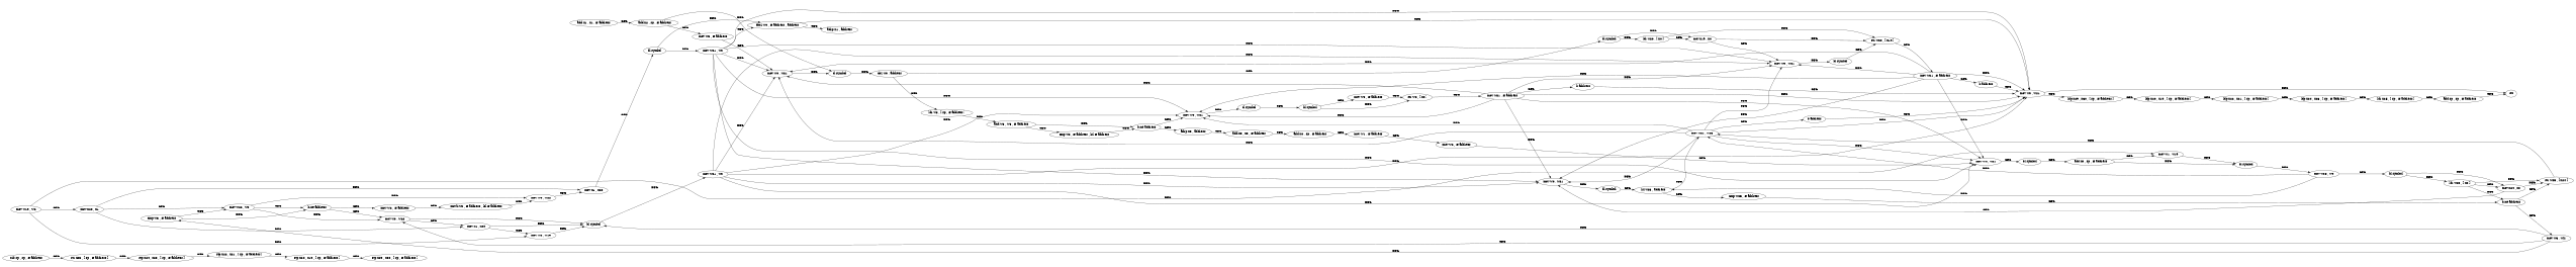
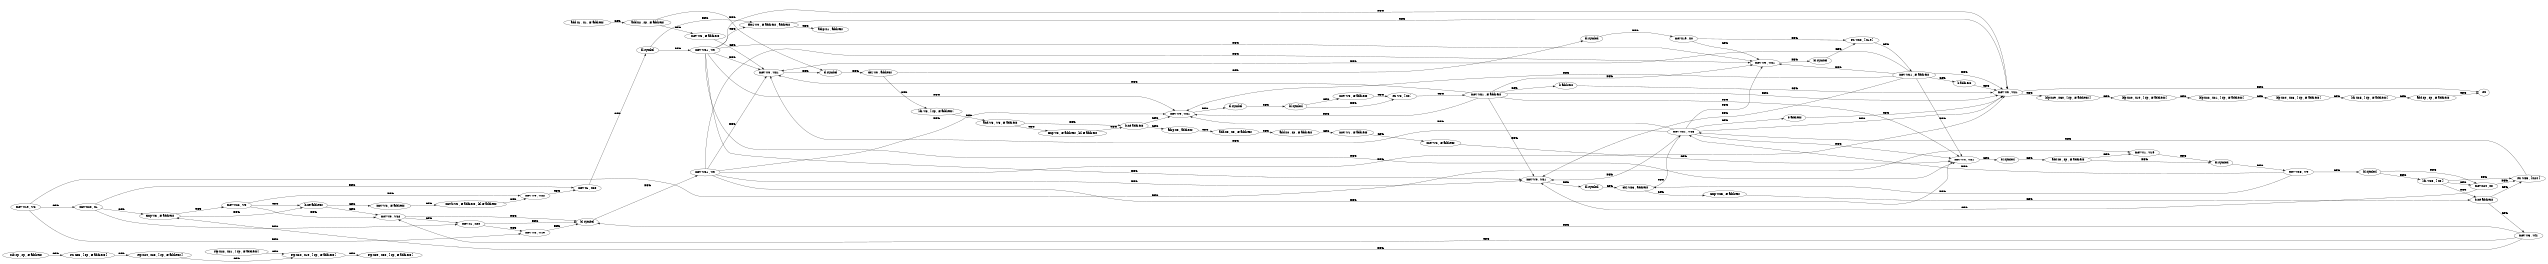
  digraph {
    rankdir=LR
    n1 [label="sub sp , sp , # address"]
    n2 [label="str x25 , [ sp , # address ]"]
    n3 [label="stp x24 , x23 , [ sp , # address ]"]
    n4 [label="stp x22 , x21 , [ sp , # address ]"]
    n5 [label="stp x20 , x19 , [ sp , # address ]"]
    n6 [label="stp x29 , x30 , [ sp , # address ]"]
    n7 [label="mov w19 , w2"]
    n8 [label="mov x20 , x1"]
    n9 [label="mov w2 , w19"]
    n10 [label="mov w1 , w19"]
    n11 [label="cmp w3 , # address"]
    n12 [label="mov x1 , x20"]
    n13 [label="mov x1 , x20"]
    n14 [label="bl symbol"]
    n15 [label="bl symbol"]
    n16 [label="mov w22 , w0"]
    n17 [label="b.ne address"]
    n18 [label="bl symbol"]
    n19 [label="mov w0 , w22"]
    n20 [label="mov w0 , w22"]
    n21 [label="mov w2 , # address"]
    n22 [label="movk w2 , # address , lsl # address"]
    n23 [label="mov w21 , w0"]
    n24 [label="mov w0 , w21"]
    n25 [label="mov w0 , w21"]
    n26 [label="mov w0 , w21"]
    n27 [label="mov w0 , w21"]
    n28 [label="mov w4 , w21"]
    n29 [label="mov w0 , w21"]
    n30 [label="ldp x29 , x30 , [ sp , # address ]"]
    n31 [label=ret]
    n32 [label="bl symbol"]
    n33 [label="bl symbol"]
    n34 [label="bl symbol"]
    n35 [label="bl symbol"]
    n36 [label="bl symbol"]
    n37 [label="ldp x20 , x19 , [ sp , # address ]"]
    n38 [label="mov w21 , w0"]
    n39 [label="tbnz w0 , # address , address"]
    n40 [label="adrp x1 , address"]
    n41 [label="add x1 , x1 , # address"]
    n42 [label="add x2 , sp , # address"]
    n43 [label="ldp x22 , x21 , [ sp , # address ]"]
    n44 [label="ldp x24 , x23 , [ sp , # address ]"]
    n45 [label="ldr x25 , [ sp , # address ]"]
    n46 [label="add sp , sp , # address"]
    n47 [label="mov w3 , # address"]
    n48 [label="cbz w0 , address"]
    n49 [label="ldr w8 , [ sp , # address ]"]
    n50 [label="bl symbol"]
    n51 [label="and w8 , w8 , # address"]
-   n52 [label="ldr w20 , [ x0 ]"]
    n53 [label="mov x19 , x0"]
    n54 [label="cmp w8 , # address , lsl # address"]
    n55 [label="b.ne address"]
    n56 [label="str w20 , [ x19 ]"]
    n57 [label="adrp x3 , address"]
    n58 [label="add x3 , x3 , # address"]
    n59 [label="add x0 , sp , # address"]
    n60 [label="bl symbol"]
    n61 [label="mov w21 , # address"]
    n62 [label="b address"]
    n63 [label="mov w1 , # address"]
    n64 [label="mov w2 , # address"]
    n65 [label="add x0 , sp , # address"]
    n66 [label="mov w23 , w0"]
    n67 [label="bl symbol"]
-   n68 [label="lsl w23 , address"]
+   n68 [label="cbz w23 , address"]
    n69 [label="mov w21 , w23"]
    n70 [label="ldr w25 , [ x0 ]"]
    n71 [label="mov x24 , x0"]
    n72 [label="cmp w25 , # address"]
    n73 [label="b address"]
    n74 [label="b.ne address"]
    n75 [label="str w25 , [ x24 ]"]
    n76 [label="mov w3 , wzr"]
    n77 [label="mov w8 , # address"]
    n78 [label="str w8 , [ x0 ]"]
    n79 [label="mov w21 , # address"]
    n80 [label="b address"]
    n1 -> n2 [label=CFG]
    n2 -> n3 [label=CFG]
-   n3 -> n4 [label=CFG]
+   n3 -> n5 [label=CFG]
    n4 -> n5 [label=CFG]
    n5 -> n6 [label=CFG]
    n7 -> n8 [label=CFG]
    n7 -> n9 [label=DFG]
    n7 -> n10 [label=DFG]
-   n8 -> n16 [label=CFG]
+   n8 -> n11 [label=CFG]
    n8 -> n12 [label=DFG]
    n8 -> n13 [label=DFG]
    n9 -> n14 [label=DFG]
    n10 -> n15 [label=DFG]
    n11 -> n16 [label=CFG]
    n11 -> n17 [label=DFG]
    n12 -> n9 [label=CFG]
    n12 -> n14 [label=DFG]
    n13 -> n18 [label=CFG]
    n14 -> n23 [label=DFG]
    n15 -> n66 [label=DFG]
    n16 -> n17 [label=CFG]
    n16 -> n19 [label=DFG]
    n16 -> n20 [label=DFG]
    n17 -> n19 [label=CFG]
    n17 -> n21 [label=CFG]
    n18 -> n38 [label=DFG]
    n18 -> n39 [label=DFG]
    n19 -> n12 [label=CFG]
    n19 -> n14 [label=DFG]
    n20 -> n13 [label=CFG]
    n21 -> n22 [label=CFG]
    n22 -> n20 [label=CFG]
    n23 -> n24 [label=DFG]
    n23 -> n25 [label=DFG]
    n23 -> n26 [label=DFG]
    n23 -> n27 [label=DFG]
    n23 -> n28 [label=DFG]
    n23 -> n29 [label=DFG]
    n24 -> n30 [label=CFG]
    n24 -> n31 [label=DFG]
    n25 -> n32 [label=DFG]
    n26 -> n33 [label=DFG]
    n27 -> n34 [label=DFG]
    n28 -> n35 [label=CFG]
    n29 -> n36 [label=DFG]
    n30 -> n37 [label=CFG]
    n32 -> n48 [label=DFG]
    n33 -> n60 [label=CFG]
    n34 -> n56 [label=CFG]
    n35 -> n65 [label=CFG]
    n36 -> n68 [label=CFG]
    n37 -> n43 [label=CFG]
    n38 -> n24 [label=DFG]
    n38 -> n25 [label=DFG]
    n38 -> n26 [label=DFG]
    n38 -> n27 [label=DFG]
    n38 -> n28 [label=DFG]
    n38 -> n29 [label=DFG]
    n38 -> n39 [label=CFG]
    n39 -> n24 [label=CFG]
    n39 -> n40 [label=CFG]
    n41 -> n42 [label=CFG]
    n42 -> n32 [label=DFG]
    n42 -> n47 [label=CFG]
    n43 -> n44 [label=CFG]
    n44 -> n45 [label=CFG]
    n45 -> n46 [label=CFG]
    n46 -> n31 [label=CFG]
    n47 -> n25 [label=CFG]
    n48 -> n49 [label=CFG]
    n48 -> n50 [label=CFG]
    n49 -> n51 [label=DFG]
-   n50 -> n52 [label=DFG]
    n50 -> n53 [label=DFG]
    n51 -> n54 [label=CFG]
    n51 -> n55 [label=DFG]
-   n52 -> n53 [label=CFG]
-   n52 -> n56 [label=DFG]
    n53 -> n27 [label=CFG]
    n53 -> n56 [label=DFG]
    n54 -> n55 [label=CFG]
    n55 -> n26 [label=CFG]
    n55 -> n57 [label=CFG]
    n56 -> n61 [label=CFG]
    n57 -> n58 [label=CFG]
    n58 -> n59 [label=CFG]
    n59 -> n63 [label=CFG]
    n60 -> n77 [label=CFG]
    n60 -> n78 [label=DFG]
    n61 -> n24 [label=DFG]
    n61 -> n25 [label=DFG]
    n61 -> n26 [label=DFG]
    n61 -> n27 [label=DFG]
    n61 -> n28 [label=DFG]
    n61 -> n29 [label=DFG]
    n61 -> n62 [label=CFG]
    n62 -> n24 [label=CFG]
    n63 -> n64 [label=CFG]
    n64 -> n28 [label=CFG]
    n65 -> n10 [label=CFG]
    n65 -> n15 [label=DFG]
    n66 -> n67 [label=CFG]
    n66 -> n68 [label=DFG]
    n66 -> n69 [label=DFG]
    n67 -> n70 [label=DFG]
    n67 -> n71 [label=DFG]
    n68 -> n69 [label=CFG]
    n68 -> n72 [label=CFG]
    n69 -> n24 [label=DFG]
    n69 -> n25 [label=DFG]
    n69 -> n26 [label=DFG]
    n69 -> n27 [label=DFG]
    n69 -> n28 [label=DFG]
    n69 -> n29 [label=DFG]
    n69 -> n73 [label=CFG]
    n70 -> n71 [label=CFG]
    n70 -> n74 [label=DFG]
    n70 -> n75 [label=DFG]
    n71 -> n29 [label=CFG]
    n71 -> n75 [label=DFG]
    n72 -> n74 [label=CFG]
    n73 -> n24 [label=CFG]
    n74 -> n75 [label=CFG]
    n74 -> n76 [label=CFG]
    n75 -> n69 [label=CFG]
    n76 -> n11 [label=DFG]
    n76 -> n14 [label=DFG]
    n76 -> n19 [label=CFG]
    n77 -> n78 [label=CFG]
    n78 -> n79 [label=CFG]
    n79 -> n24 [label=DFG]
    n79 -> n25 [label=DFG]
    n79 -> n26 [label=DFG]
    n79 -> n27 [label=DFG]
    n79 -> n28 [label=DFG]
    n79 -> n29 [label=DFG]
    n79 -> n80 [label=CFG]
    n80 -> n24 [label=CFG]
  }
